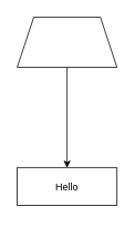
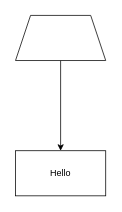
  <mxCell id="0" />
  <mxCell id="1" parent="0" />
- <mxCell id="2" value="Hello" style="rounded=0;whiteSpace=wrap;html=1;" parent="1" vertex="1"><mxGeometry x="20" y="200" width="120" height="45" as="geometry" /></mxCell>
+ <mxCell id="2" value="Hello" style="rounded=0;whiteSpace=wrap;html=1;" parent="1" vertex="1"><mxGeometry x="20" y="200" width="120" height="60" as="geometry" /></mxCell>
  <mxCell id="3" style="edgeStyle=orthogonalEdgeStyle;rounded=0;orthogonalLoop=1;jettySize=auto;html=1;entryX=0.5;entryY=0;entryDx=0;entryDy=0;" parent="1" source="4" target="2" edge="1"><mxGeometry relative="1" as="geometry" /></mxCell>
  <mxCell id="4" value="" style="shape=trapezoid;perimeter=trapezoidPerimeter;whiteSpace=wrap;html=1;fixedSize=1;" parent="1" vertex="1"><mxGeometry x="20" y="20" width="120" height="60" as="geometry" /></mxCell>
